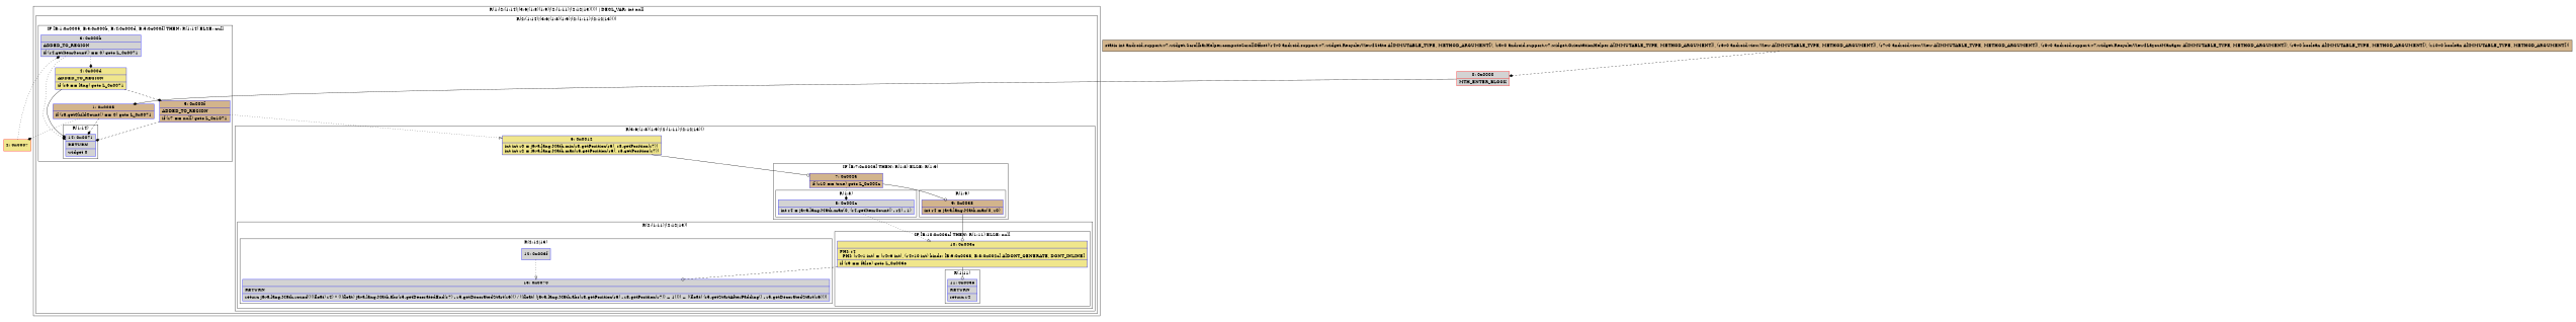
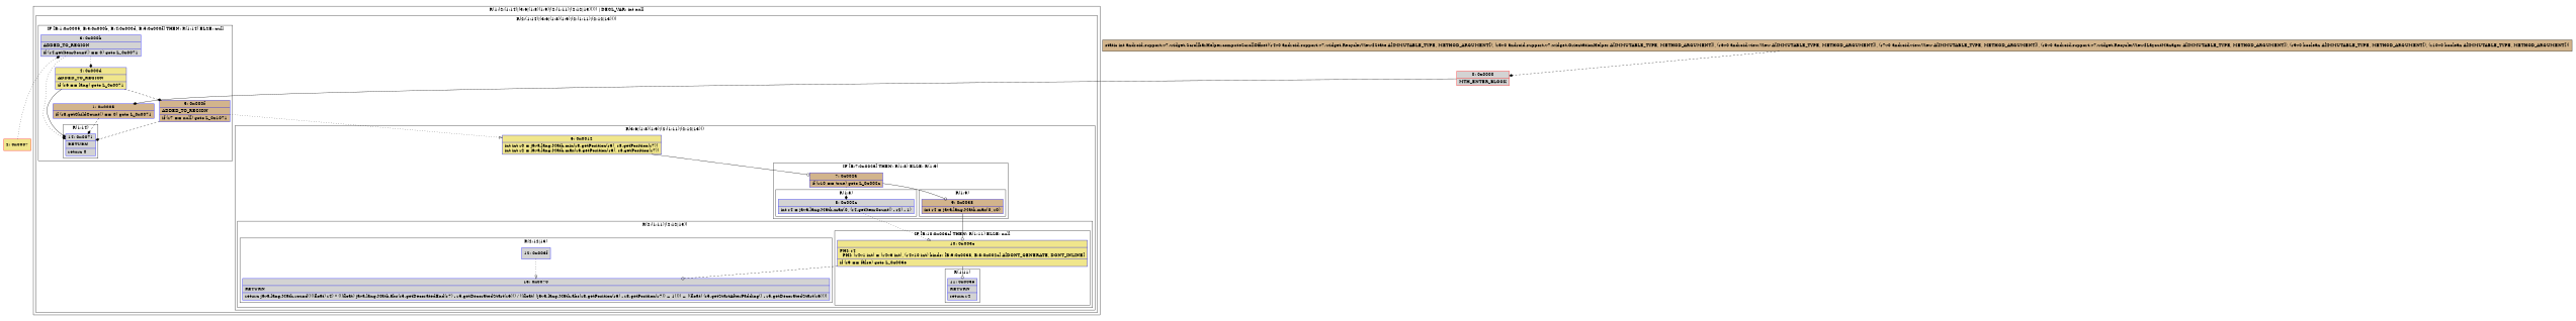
  digraph {
    node [color=blue fillcolor=lightgrey shape=record style=filled]
    edge [arrowhead=diamond style=dotted]
-   n1 [label="{14\:\ 0x0071|RETURN\l|widget 0\l}"]
+   n1 [label="{14\:\ 0x0071|RETURN\l|return 0\l}"]
    n2 [fillcolor=tan label="{1\:\ 0x0005|if (r8.getChildCount() == 0) goto L_0x0071\l}"]
    n3 [label="{3\:\ 0x000b|ADDED_TO_REGION\l|if (r4.getItemCount() == 0) goto L_0x0071\l}"]
    n4 [fillcolor=khaki label="{4\:\ 0x000d|ADDED_TO_REGION\l|if (r6 == lang) goto L_0x0071\l}"]
    n5 [fillcolor=tan label="{5\:\ 0x000f|ADDED_TO_REGION\l|if (r7 == null) goto L_0x1071\l}"]
    n6 [label="{8\:\ 0x002c|int r4 = java.lang.Math.max(0, (r4.getItemCount() \- r2) \- 1)\l}"]
    n7 [fillcolor=tan label="{9\:\ 0x0038|int r4 = java.lang.Math.max(0, r0)\l}"]
    n8 [fillcolor=tan label="{7\:\ 0x002a|if (r10 == true) goto L_0x002c\l}"]
    n9 [label="{11\:\ 0x003e|RETURN\l|return r4\l}"]
    n10 [fillcolor=khaki label="{10\:\ 0x003c|PHI: r4 \l  PHI: (r4v1 int) = (r4v6 int), (r4v10 int) binds: [B:9:0x0038, B:8:0x002c] A[DONT_GENERATE, DONT_INLINE]\l|if (r9 == false) goto L_0x003e\l}"]
    n11 [label="{12\:\ 0x003f}"]
    n12 [label="{13\:\ 0x0070|RETURN\l|return java.lang.Math.round((((float) r4) * (((float) java.lang.Math.abs(r5.getDecoratedEnd(r7) \- r5.getDecoratedStart(r6))) \/ ((float) (java.lang.Math.abs(r8.getPosition(r6) \- r8.getPosition(r7)) + 1)))) + ((float) (r5.getStartAfterPadding() \- r5.getDecoratedStart(r6))))\l}"]
    n13 [fillcolor=khaki label="{6\:\ 0x0012|int int r0 = java.lang.Math.min(r8.getPosition(r6), r8.getPosition(r7))\lint int r2 = java.lang.Math.max(r8.getPosition(r6), r8.getPosition(r7))\l}"]
    n14 [color=red fillcolor=khaki label="{2\:\ 0x0007}"]
    n15 [color=red label="{0\:\ 0x0000|MTH_ENTER_BLOCK\l}"]
    n16 [fillcolor=tan label="{static int android.support.v7.widget.ScrollbarHelper.computeScrollOffset((r4v0 android.support.v7.widget.RecyclerView$State A[IMMUTABLE_TYPE, METHOD_ARGUMENT]), (r5v0 android.support.v7.widget.OrientationHelper A[IMMUTABLE_TYPE, METHOD_ARGUMENT]), (r6v0 android.view.View A[IMMUTABLE_TYPE, METHOD_ARGUMENT]), (r7v0 android.view.View A[IMMUTABLE_TYPE, METHOD_ARGUMENT]), (r8v0 android.support.v7.widget.RecyclerView$LayoutManager A[IMMUTABLE_TYPE, METHOD_ARGUMENT]), (r9v0 boolean A[IMMUTABLE_TYPE, METHOD_ARGUMENT]), (r10v0 boolean A[IMMUTABLE_TYPE, METHOD_ARGUMENT])) }" color=""]
    subgraph cluster_1 {
      label="R(1:(2:(1:14)|(3:6|(1:8)(1:9)|(2:(1:11)|(2:12|13))))) | DECL_VAR: int null\l"
      subgraph cluster_2 {
        label="R(2:(1:14)|(3:6|(1:8)(1:9)|(2:(1:11)|(2:12|13))))"
        subgraph cluster_3 {
          label="IF [B:1:0x0005, B:3:0x000b, B:4:0x000d, B:5:0x000f] THEN: R(1:14) ELSE: null"
          n2
          n3
          n4
          n5
          subgraph cluster_4 {
            label="R(1:14)"
            n1
          }
        }
        subgraph cluster_5 {
          label="R(3:6|(1:8)(1:9)|(2:(1:11)|(2:12|13)))"
          n13
          subgraph cluster_6 {
            label="IF [B:7:0x002a] THEN: R(1:8) ELSE: R(1:9)"
            n8
            subgraph cluster_7 {
              label="R(1:8)"
              n6
            }
            subgraph cluster_8 {
              label="R(1:9)"
              n7
            }
          }
          subgraph cluster_9 {
            label="R(2:(1:11)|(2:12|13))"
            subgraph cluster_10 {
              label="IF [B:10:0x003c] THEN: R(1:11) ELSE: null"
              n10
              subgraph cluster_11 {
                label="R(1:11)"
                n9
              }
            }
            subgraph cluster_12 {
              label="R(2:12|13)"
              n11
              n12
            }
          }
        }
      }
    }
    n2 -> n1 [style=dashed]
-   n2 -> n14
    n3 -> n1
    n3 -> n4
    n4 -> n1 [style=solid]
    n4 -> n5 [style=dashed]
    n5 -> n1 [style=dashed]
    n5 -> n13 [arrowhead=onormal]
    n6 -> n10 [arrowhead=onormal]
    n7 -> n10 [arrowhead=odot style=solid]
    n8 -> n6
    n8 -> n7 [arrowhead=odot style=solid]
    n10 -> n9 [arrowhead=odot style=solid]
    n10 -> n12 [arrowhead=odot style=dashed]
    n11 -> n12 [arrowhead=onormal]
    n13 -> n8 [arrowhead=odot style=solid]
    n14 -> n3
    n15 -> n2 [style=solid]
    n16 -> n15 [style=dashed]
  }
